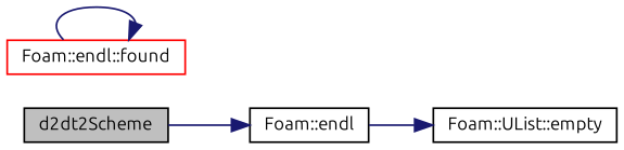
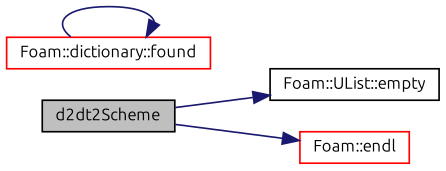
  digraph {
    fontname=Ubuntu
    rankdir=LR
    node [color=black fontname=Ubuntu fontsize=10 shape=record]
    edge [color=midnightblue fontname=Ubuntu fontsize=10 labelfontname=Helvetica labelfontsize=10 style=solid]
    n1 [fillcolor=grey75 fontcolor=black height=0.2 label=d2dt2Scheme style=filled width=0.4]
    n2 [height=0.2 label="Foam::UList::empty" width=0.4]
-   n3 [height=0.2 label="Foam::endl" width=0.4]
-   n4 [color=red height=0.2 label="Foam::endl::found" width=0.4]
-   n3 -> n2
+   n3 [color=red height=0.2 label="Foam::endl" width=0.4]
+   n4 [color=red height=0.2 label="Foam::dictionary::found" width=0.4]
+   n1 -> n2
    n1 -> n3
    n4 -> n4
  }
